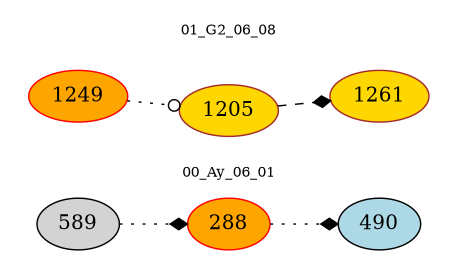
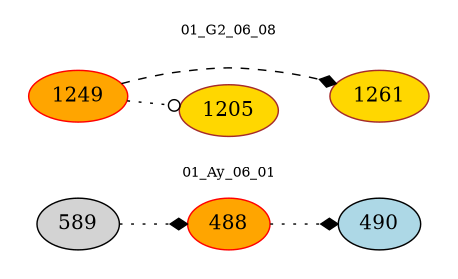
  digraph {
    rankdir=LR
    node [color=black fillcolor=orange style=filled]
    edge [arrowhead=diamond color=black style=dotted]
    n1 [fillcolor=lightgrey label=589]
-   n2 [color=red label=288]
+   n2 [color=red label=488]
    n3 [fillcolor=lightblue label=490]
    n4 [color=red label=1249]
    n5 [color=brown fillcolor=gold label=1205]
    n6 [color=brown fillcolor=gold label=1261]
    subgraph cluster_1 {
      color=white
      fontsize=10
-     label="00_Ay_06_01"
+     label="01_Ay_06_01"
      n1
      n2
      n3
    }
    subgraph cluster_2 {
      color=white
      fontsize=10
      label="01_G2_06_08"
      n4
      n5
      n6
    }
    n1 -> n2
    n2 -> n3
    n4 -> n5 [arrowhead=odot]
-   n5 -> n6 [style=dashed]
+   n4 -> n6 [style=dashed]
  }
